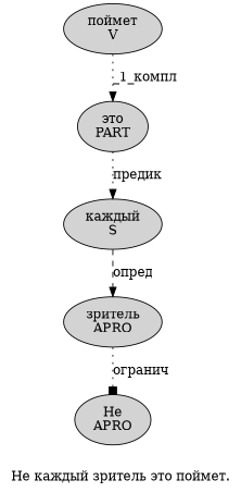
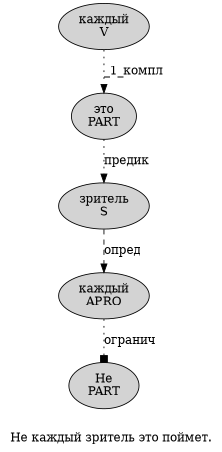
  digraph {
    label="Не каждый зритель это поймет."
    node [fillcolor=lightgray penwidth=1 shape=ellipse style=filled]
    edge [arrowhead=normal style=dotted]
-   n1 [label="Не\nAPRO"]
-   n2 [label="зритель\nAPRO"]
-   n3 [label="каждый\nS"]
+   n1 [label="Не\nPART"]
+   n2 [label="каждый\nAPRO"]
+   n3 [label="зритель\nS"]
    n4 [label="это\nPART"]
-   n5 [label="поймет\nV"]
+   n5 [label="каждый\nV"]
    n2 -> n1 [arrowhead=box label="огранич"]
    n3 -> n2 [label="опред" style=dashed]
    n4 -> n3 [label="предик"]
    n5 -> n4 [label="_1_компл"]
  }
